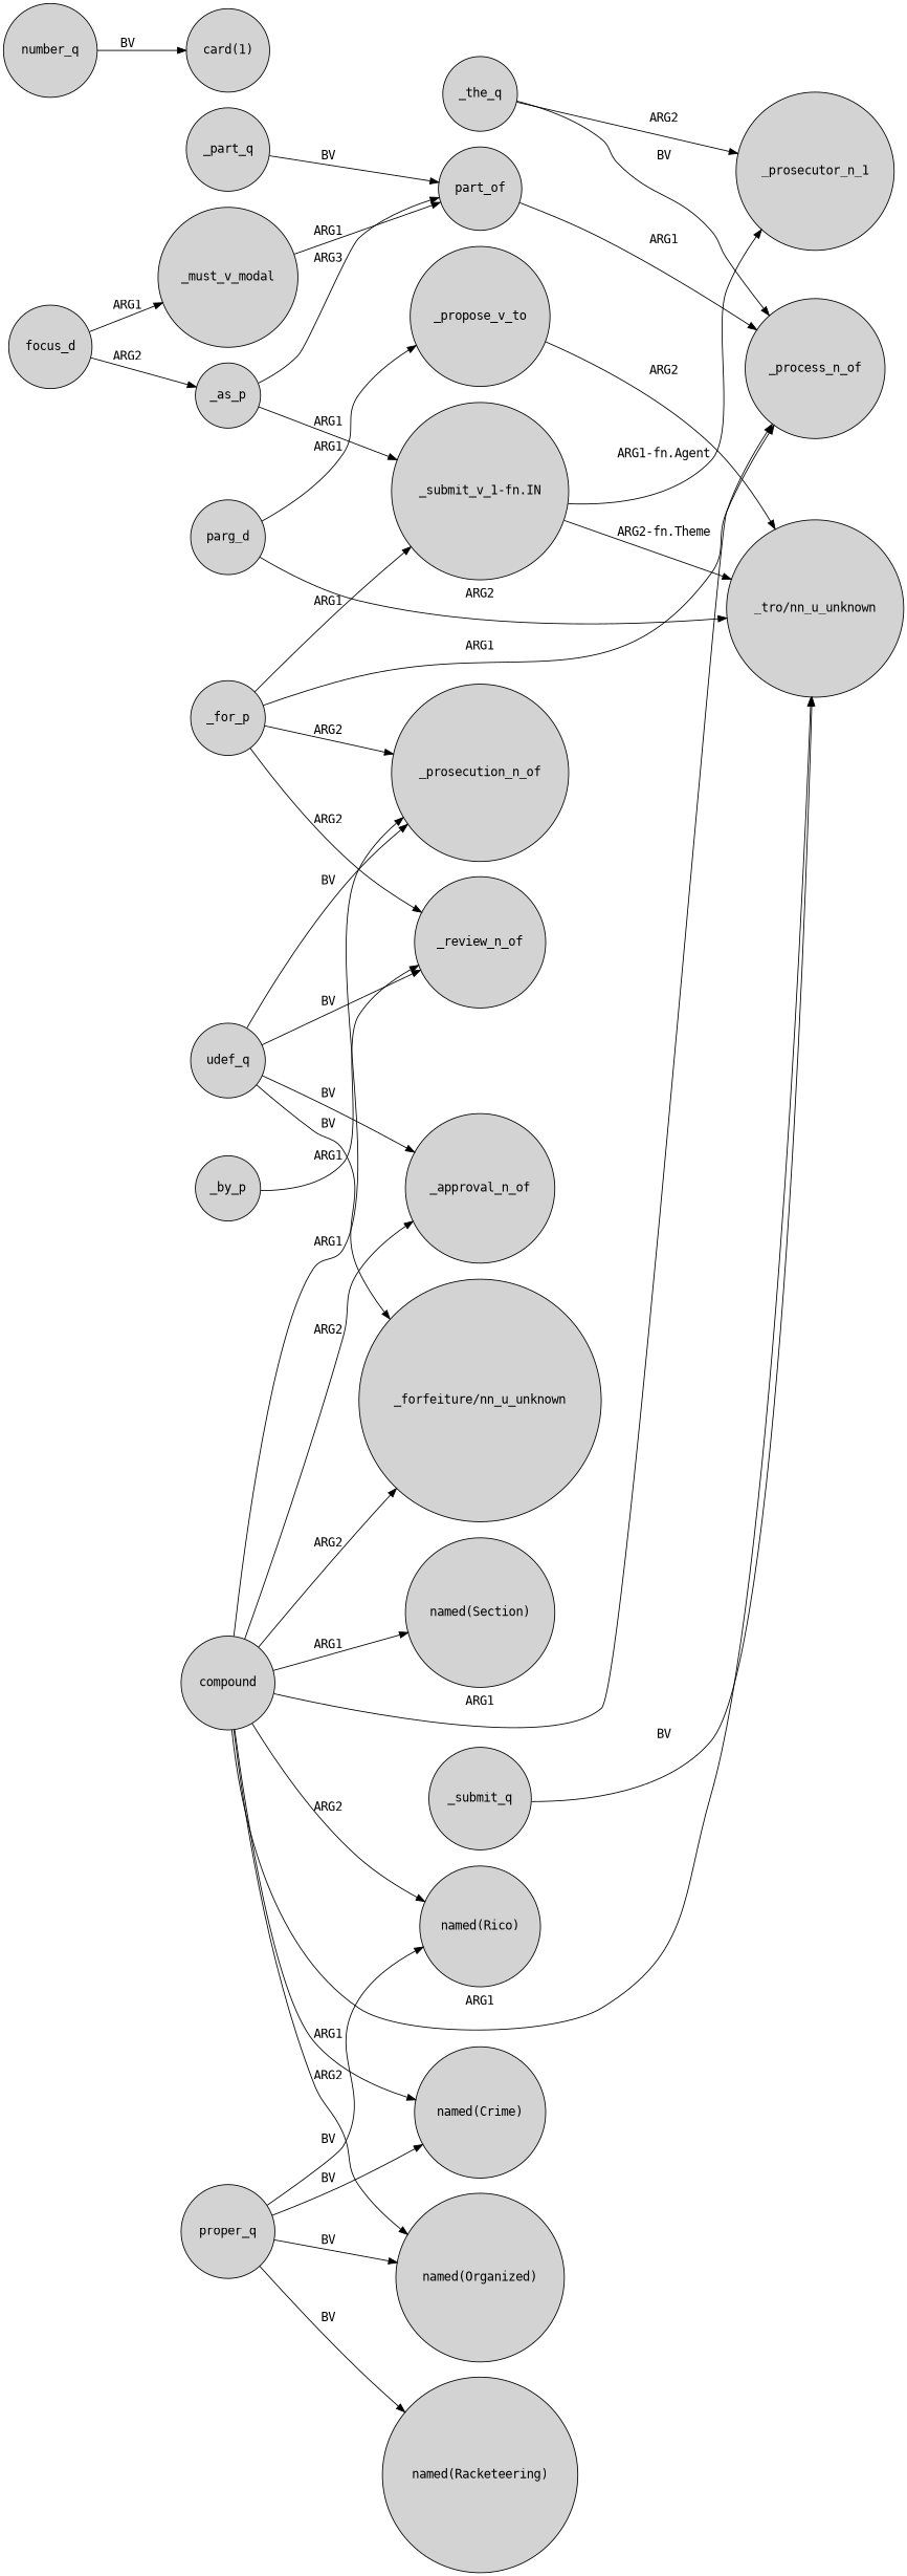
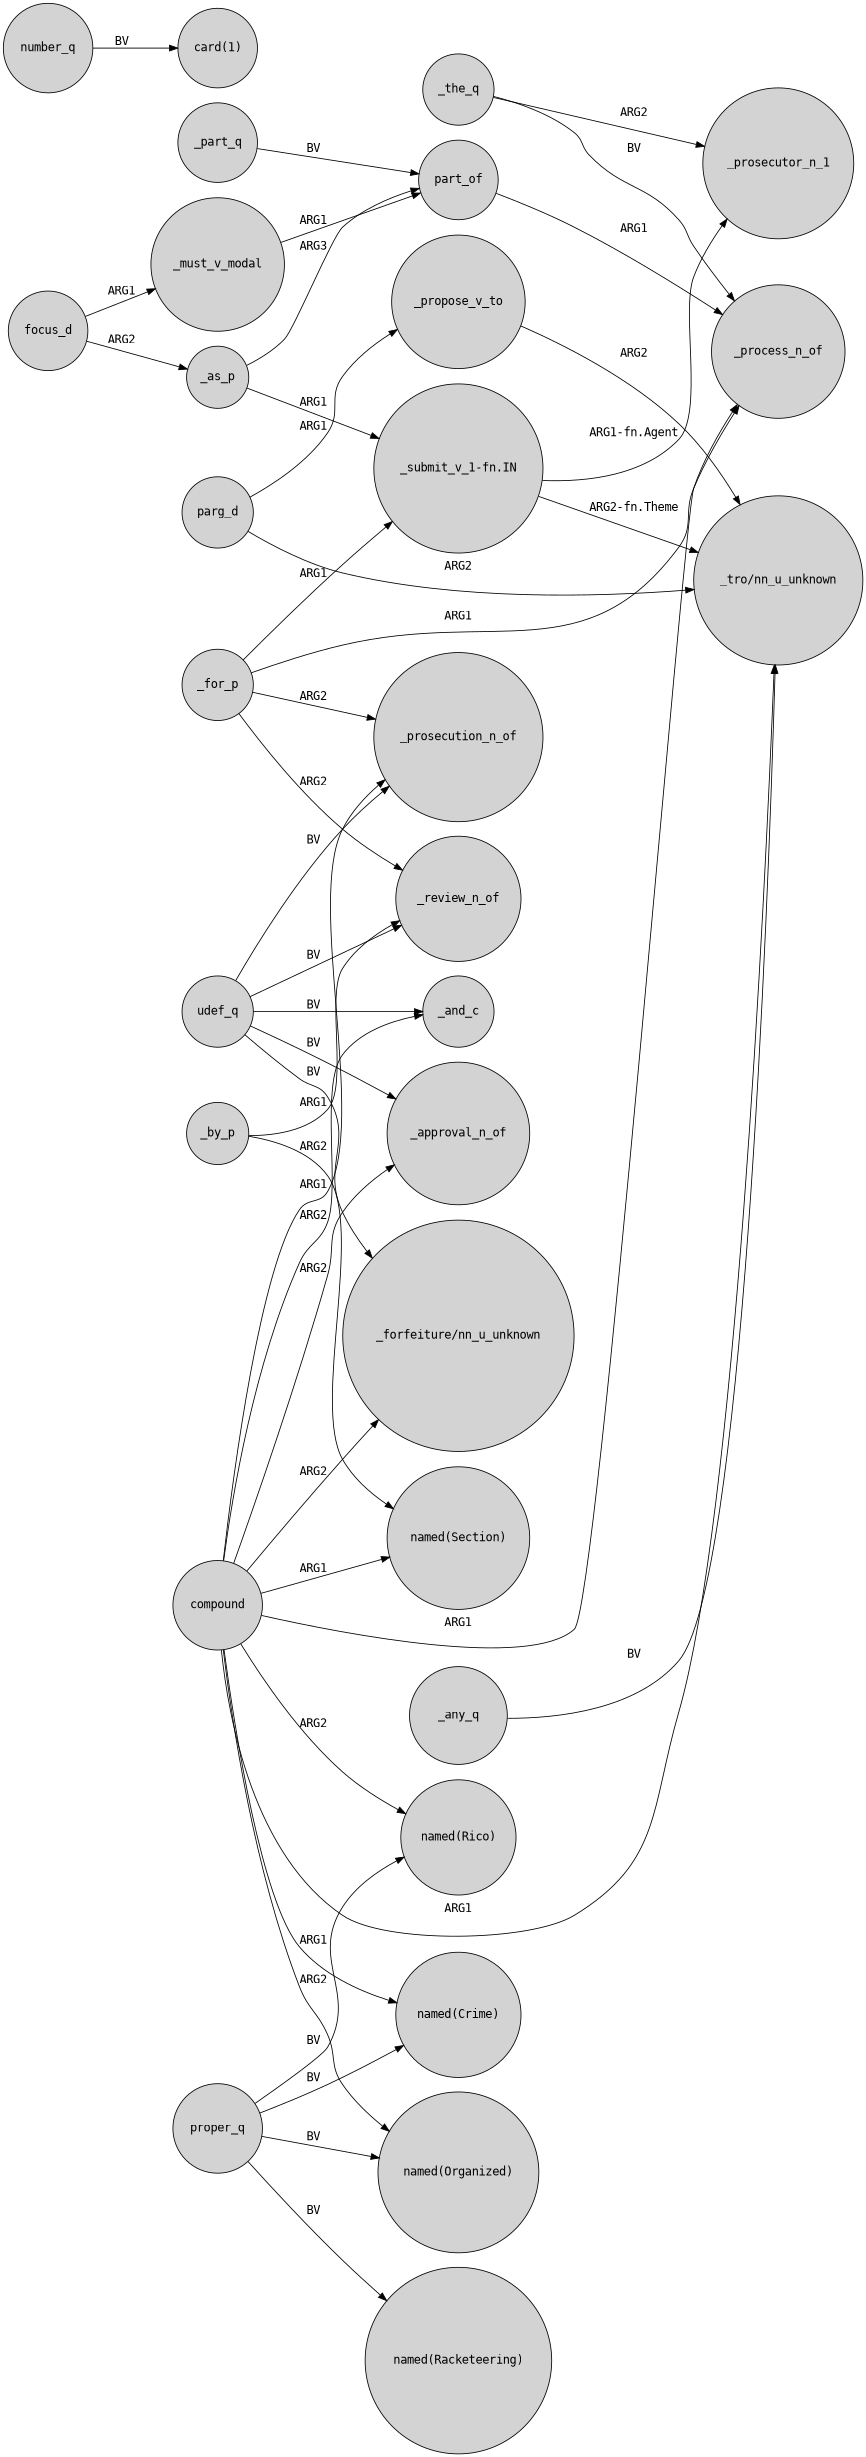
  digraph {
    fontname="DejaVu Sans Mono"
    rankdir=LR
    node [fontname="DejaVu Sans Mono" shape=circle style=filled]
    edge [fontname="DejaVu Sans Mono"]
    compound
    _process_n_of
    "named(Rico)"
    "_tro/nn_u_unknown"
    _prosecution_n_of
    "named(Section)"
    "named(Crime)"
    "named(Organized)"
+   _and_c
    "_forfeiture/nn_u_unknown"
    _approval_n_of
    parg_d
    _propose_v_to
    _by_p
    _review_n_of
    proper_q
    "named(Racketeering)"
    _as_p
    part_of
    "_submit_v_1-fn.IN"
    _prosecutor_n_1
    _the_q
    focus_d
    _must_v_modal
-   _any_q [label=_submit_q]
+   _any_q
    udef_q
    _part_q
    _for_p
    number_q
    "card(1)"
    compound -> _process_n_of [label=ARG1]
    compound -> "named(Rico)" [label=ARG2]
    compound -> "_tro/nn_u_unknown" [label=ARG1]
    compound -> _prosecution_n_of [label=ARG1]
    compound -> "named(Section)" [label=ARG1]
    compound -> "named(Crime)" [label=ARG1]
    compound -> "named(Organized)" [label=ARG2]
+   compound -> _and_c [label=ARG2]
    compound -> "_forfeiture/nn_u_unknown" [label=ARG2]
    compound -> _approval_n_of [label=ARG2]
    parg_d -> "_tro/nn_u_unknown" [label=ARG2]
    parg_d -> _propose_v_to [label=ARG1]
    _propose_v_to -> "_tro/nn_u_unknown" [label=ARG2]
+   _by_p -> "named(Section)" [label=ARG2]
    _by_p -> _review_n_of [label=ARG1]
    proper_q -> "named(Rico)" [label=BV]
    proper_q -> "named(Crime)" [label=BV]
    proper_q -> "named(Organized)" [label=BV]
    proper_q -> "named(Racketeering)" [label=BV]
    _as_p -> part_of [label=ARG3]
    _as_p -> "_submit_v_1-fn.IN" [label=ARG1]
    part_of -> _process_n_of [label=ARG1]
    "_submit_v_1-fn.IN" -> "_tro/nn_u_unknown" [label="ARG2-fn.Theme"]
    "_submit_v_1-fn.IN" -> _prosecutor_n_1 [label="ARG1-fn.Agent"]
    _the_q -> _process_n_of [label=BV]
    _the_q -> _prosecutor_n_1 [label=ARG2]
    focus_d -> _as_p [label=ARG2]
    focus_d -> _must_v_modal [label=ARG1]
    _must_v_modal -> part_of [label=ARG1]
    _any_q -> "_tro/nn_u_unknown" [label=BV]
    udef_q -> _prosecution_n_of [label=BV]
+   udef_q -> _and_c [label=BV]
    udef_q -> "_forfeiture/nn_u_unknown" [label=BV]
    udef_q -> _approval_n_of [label=BV]
    udef_q -> _review_n_of [label=BV]
    _part_q -> part_of [label=BV]
    _for_p -> _process_n_of [label=ARG1]
    _for_p -> _prosecution_n_of [label=ARG2]
    _for_p -> _review_n_of [label=ARG2]
    _for_p -> "_submit_v_1-fn.IN" [label=ARG1]
    number_q -> "card(1)" [label=BV]
  }
